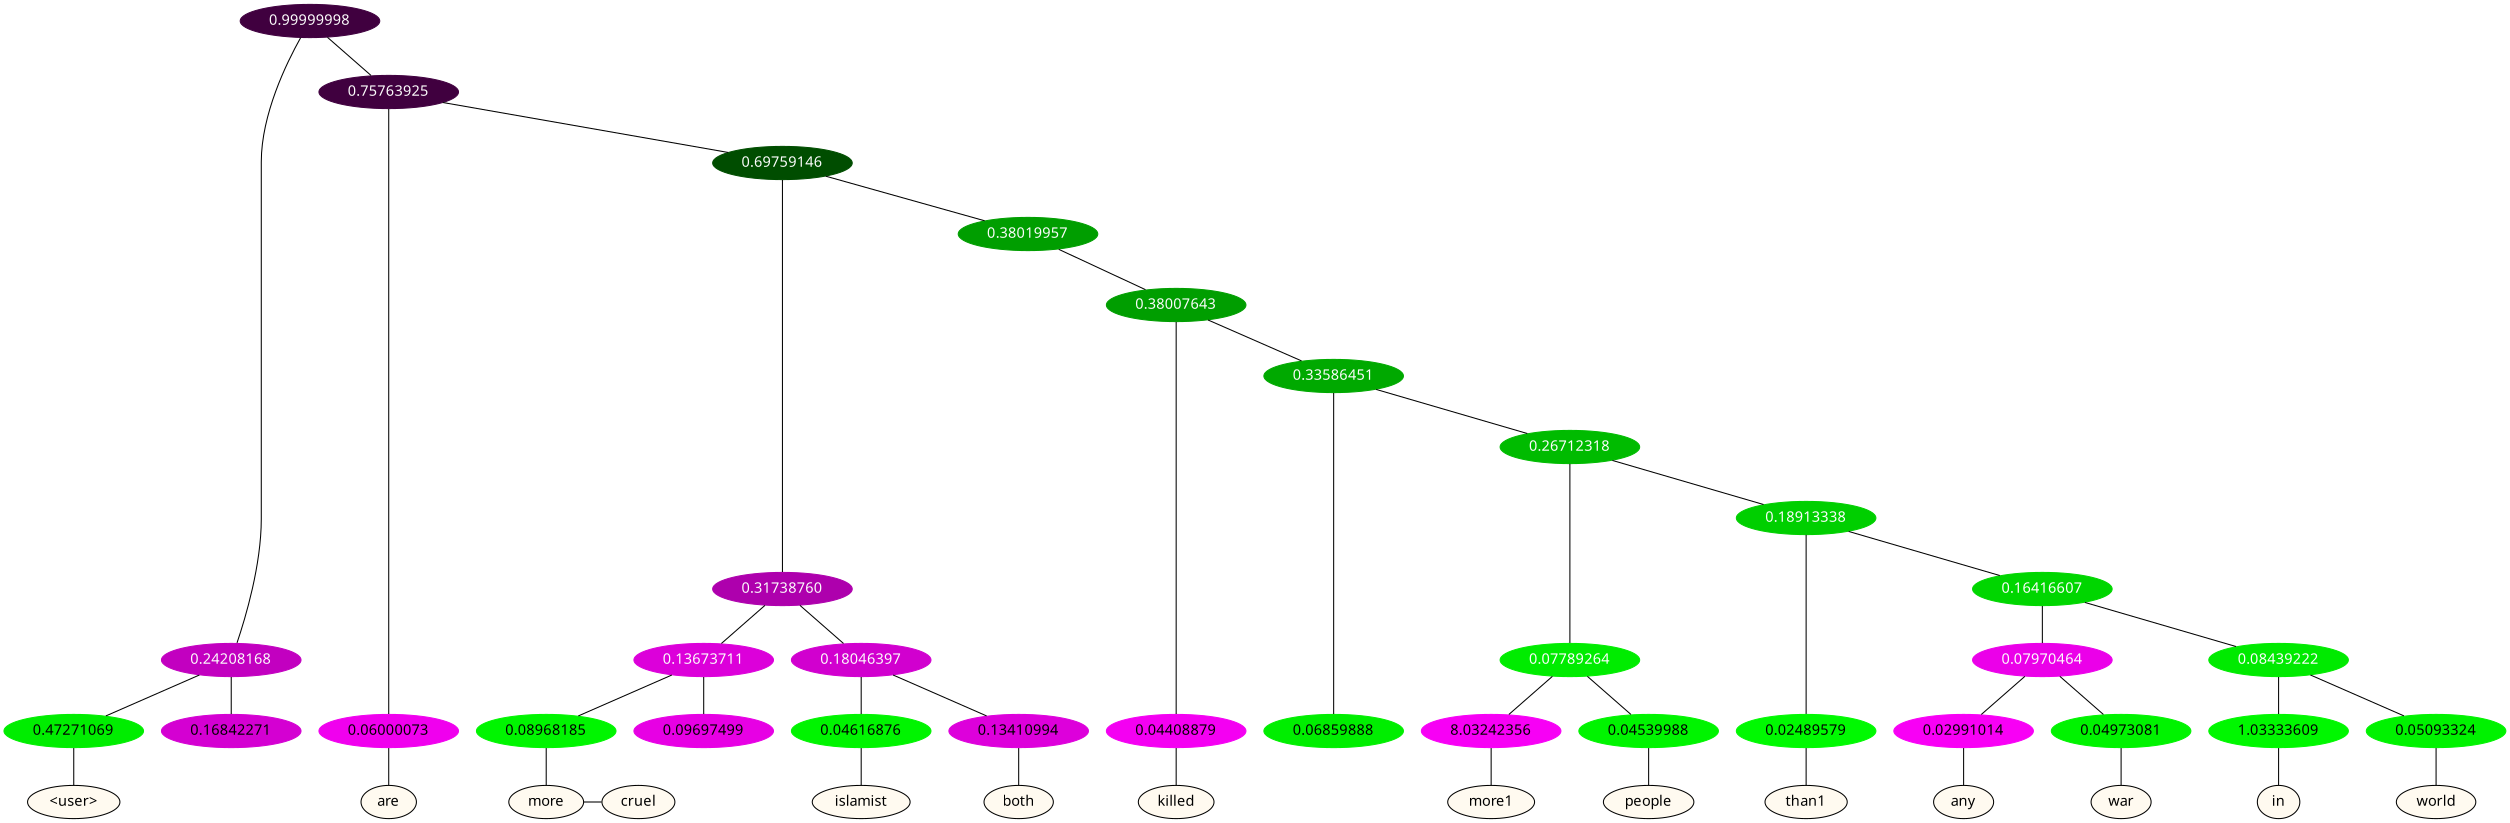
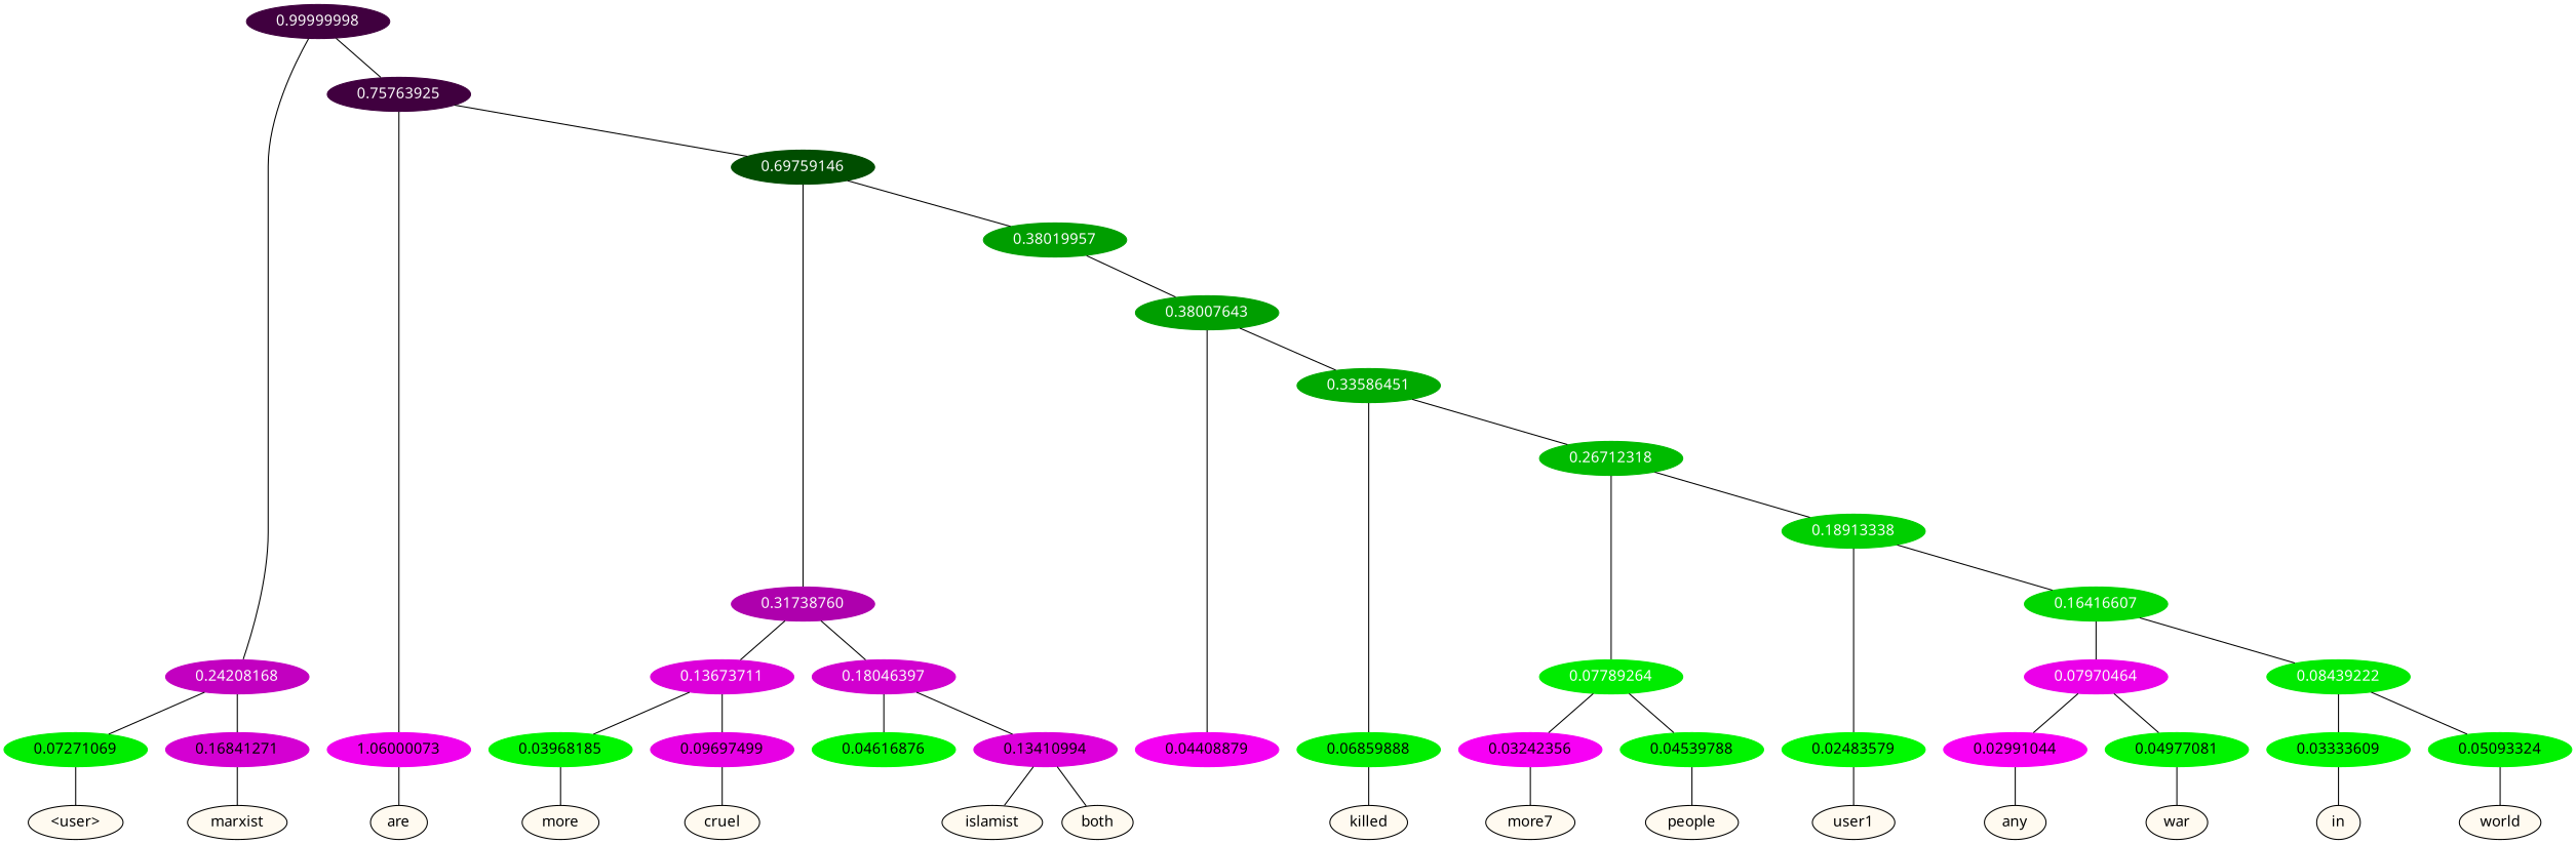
  graph {
    fontname="Noto Sans"
    node [color=black fontname="Noto Sans" format=png nodesep=0.001 ordering=out overlap_scaling=0.01 ranksep=0.001 style=filled fontcolor=black]
    edge [fontname="Noto Sans"]
    n1 [fillcolor=floralwhite height=0.15 label="\<user\>" style="filled,solid" width=0.15 fontcolor=""]
+   n2 [fillcolor=floralwhite height=0.15 label=marxist style="filled,solid" width=0.15 fontcolor=""]
    n3 [fillcolor=floralwhite height=0.15 label=are style="filled,solid" width=0.15 fontcolor=""]
    n4 [fillcolor=floralwhite height=0.15 label=more style="filled,solid" width=0.15 fontcolor=""]
    n5 [fillcolor=floralwhite height=0.15 label=cruel style="filled,solid" width=0.15 fontcolor=""]
    n6 [fillcolor=floralwhite height=0.15 label=islamist style="filled,solid" width=0.15 fontcolor=""]
    n7 [fillcolor=floralwhite height=0.15 label=both style="filled,solid" width=0.15 fontcolor=""]
    n8 [fillcolor=floralwhite height=0.15 label=killed style="filled,solid" width=0.15 fontcolor=""]
-   n9 [fillcolor=floralwhite height=0.15 label=more1 style="filled,solid" width=0.15 fontcolor=""]
+   n9 [fillcolor=floralwhite height=0.15 label=more7 style="filled,solid" width=0.15 fontcolor=""]
    n10 [fillcolor=floralwhite height=0.15 label=people style="filled,solid" width=0.15 fontcolor=""]
-   n11 [fillcolor=floralwhite height=0.15 label=than1 style="filled,solid" width=0.15 fontcolor=""]
+   n11 [fillcolor=floralwhite height=0.15 label=user1 style="filled,solid" width=0.15 fontcolor=""]
    n12 [fillcolor=floralwhite height=0.15 label=any style="filled,solid" width=0.15 fontcolor=""]
    n13 [fillcolor=floralwhite height=0.15 label=war style="filled,solid" width=0.15 fontcolor=""]
    n14 [fillcolor=floralwhite height=0.15 label=in style="filled,solid" width=0.15 fontcolor=""]
    n15 [fillcolor=floralwhite height=0.15 label=world style="filled,solid" width=0.15 fontcolor=""]
-   n16 [color="0.334 1.000 0.927" height=0.15 label=0.47271069 width=0.15]
-   n17 [color="0.835 1.000 0.832" height=0.15 label=0.16842271 width=0.15]
-   n18 [color="0.835 1.000 0.940" height=0.15 label=0.06000073 width=0.15]
-   n19 [color="0.334 1.000 0.960" height=0.15 label=0.08968185 width=0.15]
+   n16 [color="0.334 1.000 0.927" height=0.15 label=0.07271069 width=0.15]
+   n17 [color="0.835 1.000 0.832" height=0.15 label=0.16841271 width=0.15]
+   n18 [color="0.835 1.000 0.940" height=0.15 label=1.06000073 width=0.15]
+   n19 [color="0.334 1.000 0.960" height=0.15 label=0.03968185 width=0.15]
    n20 [color="0.835 1.000 0.903" height=0.15 label=0.09697499 width=0.15]
    n21 [color="0.334 1.000 0.954" height=0.15 label=0.04616876 width=0.15]
    n22 [color="0.835 1.000 0.866" height=0.15 label=0.13410994 width=0.15]
    n23 [color="0.835 1.000 0.956" height=0.15 label=0.04408879 width=0.15]
    n24 [color="0.334 1.000 0.931" height=0.15 label=0.06859888 width=0.15]
-   n25 [color="0.835 1.000 0.968" height=0.15 label=8.03242356 width=0.15]
-   n26 [color="0.334 1.000 0.955" height=0.15 label=0.04539988 width=0.15]
-   n27 [color="0.334 1.000 0.975" height=0.15 label=0.02489579 width=0.15]
-   n28 [color="0.835 1.000 0.970" height=0.15 label=0.02991014 width=0.15]
-   n29 [color="0.334 1.000 0.950" height=0.15 label=0.04973081 width=0.15]
-   n30 [color="0.334 1.000 0.967" height=0.15 label=1.03333609 width=0.15]
+   n25 [color="0.835 1.000 0.968" height=0.15 label=0.03242356 width=0.15]
+   n26 [color="0.334 1.000 0.955" height=0.15 label=0.04539788 width=0.15]
+   n27 [color="0.334 1.000 0.975" height=0.15 label=0.02483579 width=0.15]
+   n28 [color="0.835 1.000 0.970" height=0.15 label=0.02991044 width=0.15]
+   n29 [color="0.334 1.000 0.950" height=0.15 label=0.04977081 width=0.15]
+   n30 [color="0.334 1.000 0.967" height=0.15 label=0.03333609 width=0.15]
    n31 [color="0.334 1.000 0.949" height=0.15 label=0.05093324 width=0.15]
    n32 [color="0.835 1.000 0.250" fontcolor=grey99 height=0.15 label=0.99999998 width=0.15]
    n33 [color="0.835 1.000 0.758" fontcolor=grey99 height=0.15 label=0.24208168 width=0.15]
    n34 [color="0.835 1.000 0.250" fontcolor=grey99 height=0.15 label=0.75763925 width=0.15]
    n35 [color="0.334 1.000 0.302" fontcolor=grey99 height=0.15 label=0.69759146 width=0.15]
    n36 [color="0.835 1.000 0.683" fontcolor=grey99 height=0.15 label=0.31738760 width=0.15]
    n37 [color="0.334 1.000 0.620" fontcolor=grey99 height=0.15 label=0.38019957 width=0.15]
    n38 [color="0.835 1.000 0.863" fontcolor=grey99 height=0.15 label=0.13673711 width=0.15]
    n39 [color="0.835 1.000 0.820" fontcolor=grey99 height=0.15 label=0.18046397 width=0.15]
    n40 [color="0.334 1.000 0.620" fontcolor=grey99 height=0.15 label=0.38007643 width=0.15]
    n41 [color="0.334 1.000 0.664" fontcolor=grey99 height=0.15 label=0.33586451 width=0.15]
    n42 [color="0.334 1.000 0.733" fontcolor=grey99 height=0.15 label=0.26712318 width=0.15]
    n43 [color="0.334 1.000 0.922" fontcolor=grey99 height=0.15 label=0.07789264 width=0.15]
    n44 [color="0.334 1.000 0.811" fontcolor=grey99 height=0.15 label=0.18913338 width=0.15]
    n45 [color="0.334 1.000 0.836" fontcolor=grey99 height=0.15 label=0.16416607 width=0.15]
    n46 [color="0.835 1.000 0.920" fontcolor=grey99 height=0.15 label=0.07970464 width=0.15]
    n47 [color="0.334 1.000 0.916" fontcolor=grey99 height=0.15 label=0.08439222 width=0.15]
    subgraph sub_1 {
      rank=same
      n1
+     n2
      n3
      n4
      n5
      n6
      n7
      n8
      n9
      n10
      n11
      n12
      n13
      n14
      n15
    }
    subgraph sub_2 {
      rank=same
      n16
      n17
      n18
      n19
      n20
      n21
      n22
      n23
      n24
      n25
      n26
      n27
      n28
      n29
      n30
      n31
    }
    n16 -- n1
+   n17 -- n2
    n18 -- n3
    n19 -- n4
-   n4 -- n5
-   n21 -- n6
+   n20 -- n5
+   n22 -- n6
    n22 -- n7
-   n23 -- n8
+   n24 -- n8
    n25 -- n9
    n26 -- n10
    n27 -- n11
    n28 -- n12
    n29 -- n13
    n30 -- n14
    n31 -- n15
    n32 -- n33
    n32 -- n34
    n33 -- n16
    n33 -- n17
    n34 -- n18
    n34 -- n35
    n35 -- n36
    n35 -- n37
    n36 -- n38
    n36 -- n39
    n37 -- n40
    n38 -- n19
    n38 -- n20
    n39 -- n21
    n39 -- n22
    n40 -- n23
    n40 -- n41
    n41 -- n24
    n41 -- n42
    n42 -- n43
    n42 -- n44
    n43 -- n25
    n43 -- n26
    n44 -- n27
    n44 -- n45
    n45 -- n46
    n45 -- n47
    n46 -- n28
    n46 -- n29
    n47 -- n30
    n47 -- n31
  }
